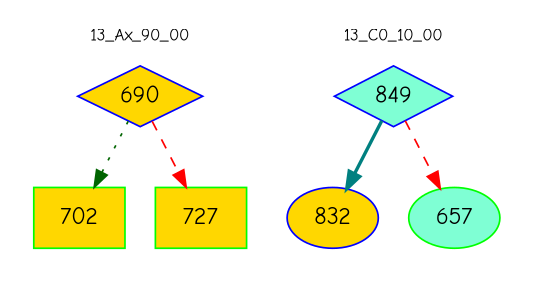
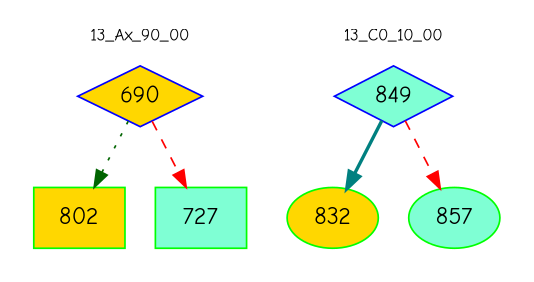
  digraph {
    fontname="Comic Neue"
    node [color=green fillcolor=gold fontname="Comic Neue" shape=diamond style=filled]
    edge [color=red fontname="Comic Neue" style=dashed]
    n1 [color=blue label=690]
-   n2 [label=702 shape=box]
-   n3 [label=727 shape=box]
+   n2 [label=802 shape=box]
+   n3 [fillcolor=aquamarine label=727 shape=box]
    n4 [color=blue fillcolor=aquamarine label=849]
-   n5 [color=blue label=832 shape=ellipse]
-   n6 [fillcolor=aquamarine label=657 shape=ellipse]
+   n5 [label=832 shape=ellipse]
+   n6 [fillcolor=aquamarine label=857 shape=ellipse]
    subgraph cluster_1 {
      color=white
      fontsize=10
      label="13_Ax_90_00"
      n1
      n2
      n3
    }
    subgraph cluster_2 {
      color=white
      fontsize=10
      label="13_C0_10_00"
      n4
      n5
      n6
    }
    n1 -> n2 [color=darkgreen style=dotted]
    n1 -> n3
    n4 -> n5 [color=teal style=bold]
    n4 -> n6
  }
